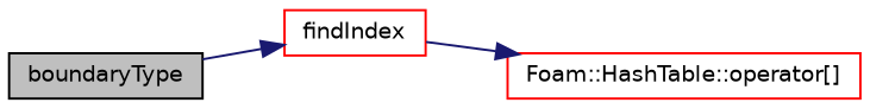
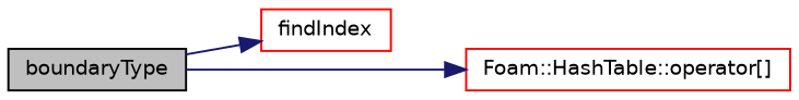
  digraph {
    rankdir=LR
    node [color=red fontname=Helvetica fontsize=10 shape=record]
    edge [color=midnightblue fontname=Helvetica fontsize=10 labelfontname=Helvetica labelfontsize=10 style=solid]
    n1 [color=black fillcolor=grey75 fontcolor=black height=0.2 label=boundaryType style=filled width=0.4]
    n2 [height=0.2 label=findIndex width=0.4]
    n3 [height=0.2 label="Foam::HashTable::operator[]" width=0.4]
    n1 -> n2
-   n2 -> n3
+   n1 -> n3
  }
